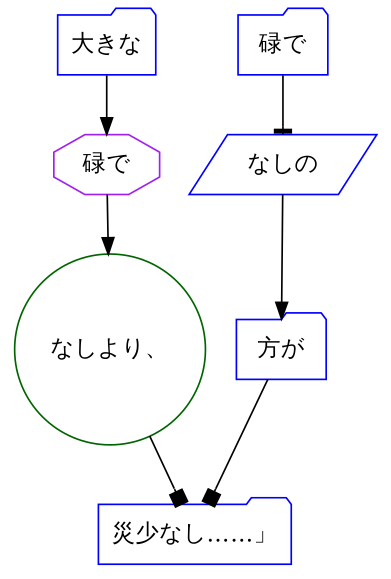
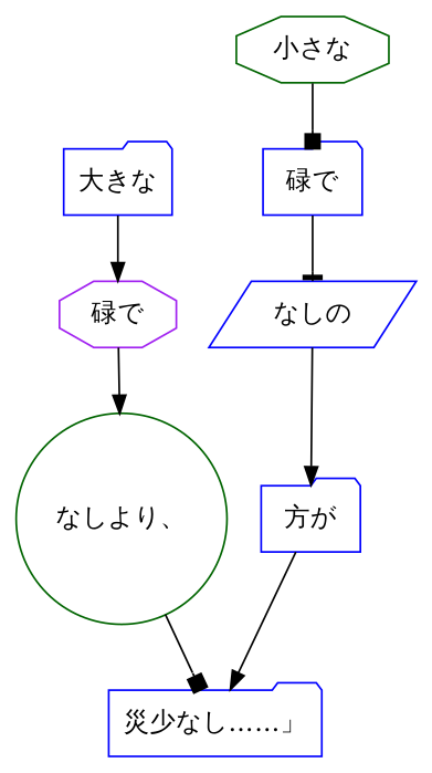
  digraph {
    node [color=blue shape=folder]
    edge [arrowhead=normal]
    n1 [label="大きな"]
    n2 [color=purple label="碌で" shape=octagon]
    n3 [color=darkgreen label="なしより、" shape=circle]
    n4 [label="災少なし……」"]
+   n5 [color=darkgreen label="小さな" shape=octagon]
    n6 [label="碌で"]
    n7 [label="なしの" shape=parallelogram]
    n8 [label="方が"]
    n1 -> n2
    n2 -> n3
    n3 -> n4 [arrowhead=box]
+   n5 -> n6 [arrowhead=box]
    n6 -> n7 [arrowhead=tee]
    n7 -> n8
-   n8 -> n4 [arrowhead=box]
+   n8 -> n4
  }
